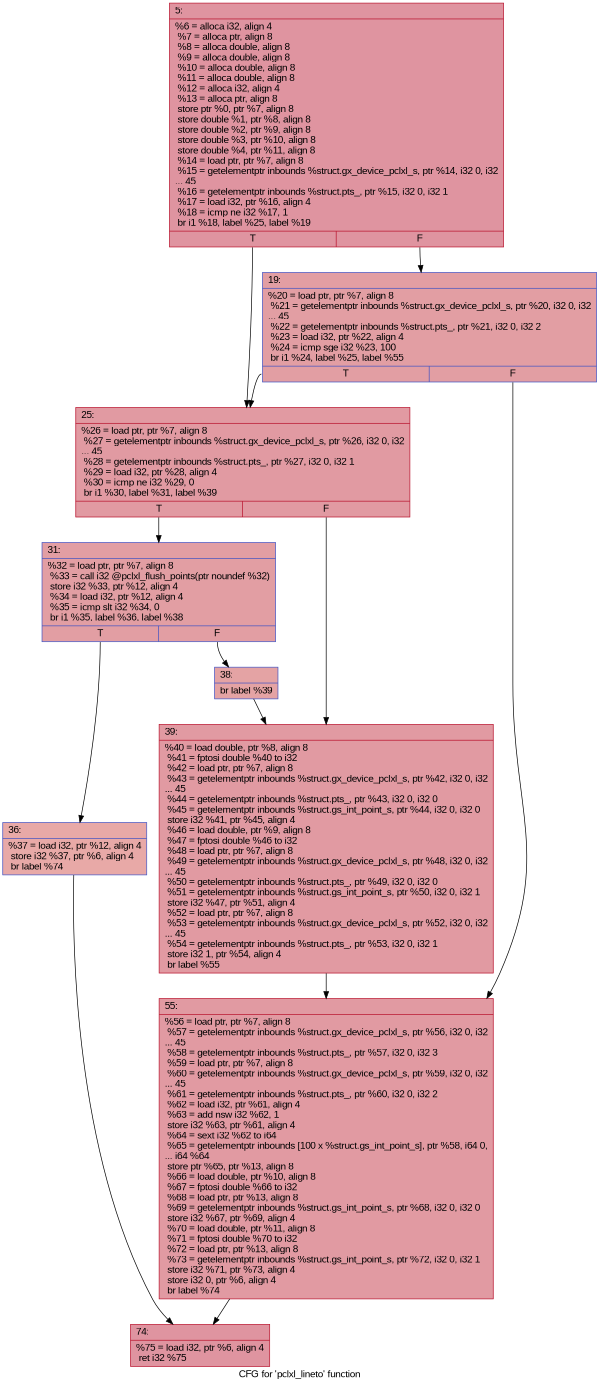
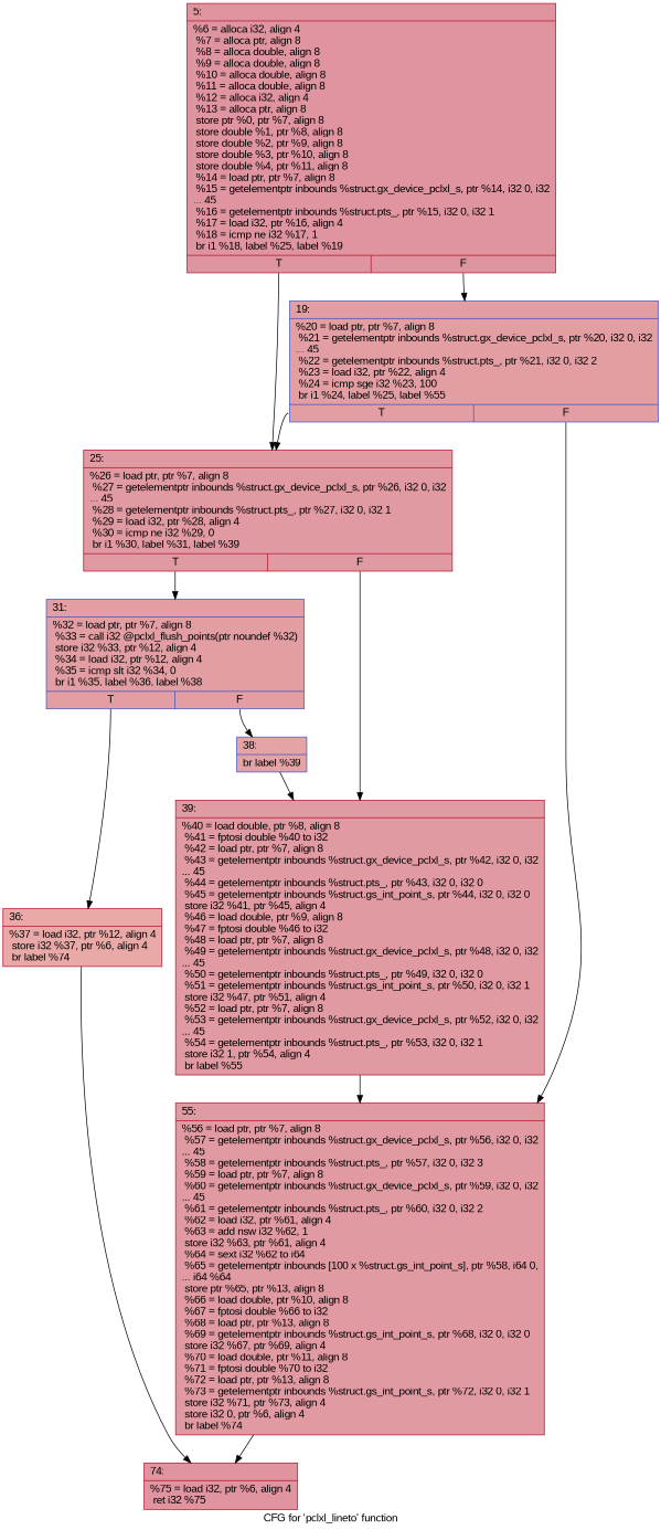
  digraph {
    label="CFG for 'pclxl_lineto' function"
    fontname="Liberation Sans"
    node [color="#b70d28ff" fillcolor="#bb1b2c70" fontname="Liberation Sans" shape=record style=filled]
    edge [fontname="Liberation Sans"]
    n1 [fillcolor="#b70d2870" label="{5:\l|  %6 = alloca i32, align 4\l  %7 = alloca ptr, align 8\l  %8 = alloca double, align 8\l  %9 = alloca double, align 8\l  %10 = alloca double, align 8\l  %11 = alloca double, align 8\l  %12 = alloca i32, align 4\l  %13 = alloca ptr, align 8\l  store ptr %0, ptr %7, align 8\l  store double %1, ptr %8, align 8\l  store double %2, ptr %9, align 8\l  store double %3, ptr %10, align 8\l  store double %4, ptr %11, align 8\l  %14 = load ptr, ptr %7, align 8\l  %15 = getelementptr inbounds %struct.gx_device_pclxl_s, ptr %14, i32 0, i32\l... 45\l  %16 = getelementptr inbounds %struct.pts_, ptr %15, i32 0, i32 1\l  %17 = load i32, ptr %16, align 4\l  %18 = icmp ne i32 %17, 1\l  br i1 %18, label %25, label %19\l|{<s0>T|<s1>F}}"]
    n2 [label="{25:\l|  %26 = load ptr, ptr %7, align 8\l  %27 = getelementptr inbounds %struct.gx_device_pclxl_s, ptr %26, i32 0, i32\l... 45\l  %28 = getelementptr inbounds %struct.pts_, ptr %27, i32 0, i32 1\l  %29 = load i32, ptr %28, align 4\l  %30 = icmp ne i32 %29, 0\l  br i1 %30, label %31, label %39\l|{<s0>T|<s1>F}}"]
    n3 [color="#3d50c3ff" fillcolor="#be242e70" label="{19:\l|  %20 = load ptr, ptr %7, align 8\l  %21 = getelementptr inbounds %struct.gx_device_pclxl_s, ptr %20, i32 0, i32\l... 45\l  %22 = getelementptr inbounds %struct.pts_, ptr %21, i32 0, i32 2\l  %23 = load i32, ptr %22, align 4\l  %24 = icmp sge i32 %23, 100\l  br i1 %24, label %25, label %55\l|{<s0>T|<s1>F}}"]
    n4 [color="#3d50c3ff" fillcolor="#be242e70" label="{31:\l|  %32 = load ptr, ptr %7, align 8\l  %33 = call i32 @pclxl_flush_points(ptr noundef %32)\l  store i32 %33, ptr %12, align 4\l  %34 = load i32, ptr %12, align 4\l  %35 = icmp slt i32 %34, 0\l  br i1 %35, label %36, label %38\l|{<s0>T|<s1>F}}"]
    n5 [label="{39:\l|  %40 = load double, ptr %8, align 8\l  %41 = fptosi double %40 to i32\l  %42 = load ptr, ptr %7, align 8\l  %43 = getelementptr inbounds %struct.gx_device_pclxl_s, ptr %42, i32 0, i32\l... 45\l  %44 = getelementptr inbounds %struct.pts_, ptr %43, i32 0, i32 0\l  %45 = getelementptr inbounds %struct.gs_int_point_s, ptr %44, i32 0, i32 0\l  store i32 %41, ptr %45, align 4\l  %46 = load double, ptr %9, align 8\l  %47 = fptosi double %46 to i32\l  %48 = load ptr, ptr %7, align 8\l  %49 = getelementptr inbounds %struct.gx_device_pclxl_s, ptr %48, i32 0, i32\l... 45\l  %50 = getelementptr inbounds %struct.pts_, ptr %49, i32 0, i32 0\l  %51 = getelementptr inbounds %struct.gs_int_point_s, ptr %50, i32 0, i32 1\l  store i32 %47, ptr %51, align 4\l  %52 = load ptr, ptr %7, align 8\l  %53 = getelementptr inbounds %struct.gx_device_pclxl_s, ptr %52, i32 0, i32\l... 45\l  %54 = getelementptr inbounds %struct.pts_, ptr %53, i32 0, i32 1\l  store i32 1, ptr %54, align 4\l  br label %55\l}"]
    n6 [label="{55:\l|  %56 = load ptr, ptr %7, align 8\l  %57 = getelementptr inbounds %struct.gx_device_pclxl_s, ptr %56, i32 0, i32\l... 45\l  %58 = getelementptr inbounds %struct.pts_, ptr %57, i32 0, i32 3\l  %59 = load ptr, ptr %7, align 8\l  %60 = getelementptr inbounds %struct.gx_device_pclxl_s, ptr %59, i32 0, i32\l... 45\l  %61 = getelementptr inbounds %struct.pts_, ptr %60, i32 0, i32 2\l  %62 = load i32, ptr %61, align 4\l  %63 = add nsw i32 %62, 1\l  store i32 %63, ptr %61, align 4\l  %64 = sext i32 %62 to i64\l  %65 = getelementptr inbounds [100 x %struct.gs_int_point_s], ptr %58, i64 0,\l... i64 %64\l  store ptr %65, ptr %13, align 8\l  %66 = load double, ptr %10, align 8\l  %67 = fptosi double %66 to i32\l  %68 = load ptr, ptr %13, align 8\l  %69 = getelementptr inbounds %struct.gs_int_point_s, ptr %68, i32 0, i32 0\l  store i32 %67, ptr %69, align 4\l  %70 = load double, ptr %11, align 8\l  %71 = fptosi double %70 to i32\l  %72 = load ptr, ptr %13, align 8\l  %73 = getelementptr inbounds %struct.gs_int_point_s, ptr %72, i32 0, i32 1\l  store i32 %71, ptr %73, align 4\l  store i32 0, ptr %6, align 4\l  br label %74\l}"]
    n7 [fillcolor="#b70d2870" label="{74:\l|  %75 = load i32, ptr %6, align 4\l  ret i32 %75\l}"]
-   n8 [color="#3d50c3ff" fillcolor="#ca3b3770" label="{36:\l|  %37 = load i32, ptr %12, align 4\l  store i32 %37, ptr %6, align 4\l  br label %74\l}"]
+   n8 [fillcolor="#ca3b3770" label="{36:\l|  %37 = load i32, ptr %12, align 4\l  store i32 %37, ptr %6, align 4\l  br label %74\l}"]
    n9 [color="#3d50c3ff" fillcolor="#c32e3170" label="{38:\l|  br label %39\l}"]
    n1 -> n2 [tailport=s0]
    n1 -> n3 [tailport=s1]
    n2 -> n4 [tailport=s0]
    n2 -> n5 [tailport=s1]
    n3 -> n2 [tailport=s0]
    n3 -> n6 [tailport=s1]
    n4 -> n8 [tailport=s0]
    n4 -> n9 [tailport=s1]
    n5 -> n6
    n6 -> n7
    n8 -> n7
    n9 -> n5
  }
